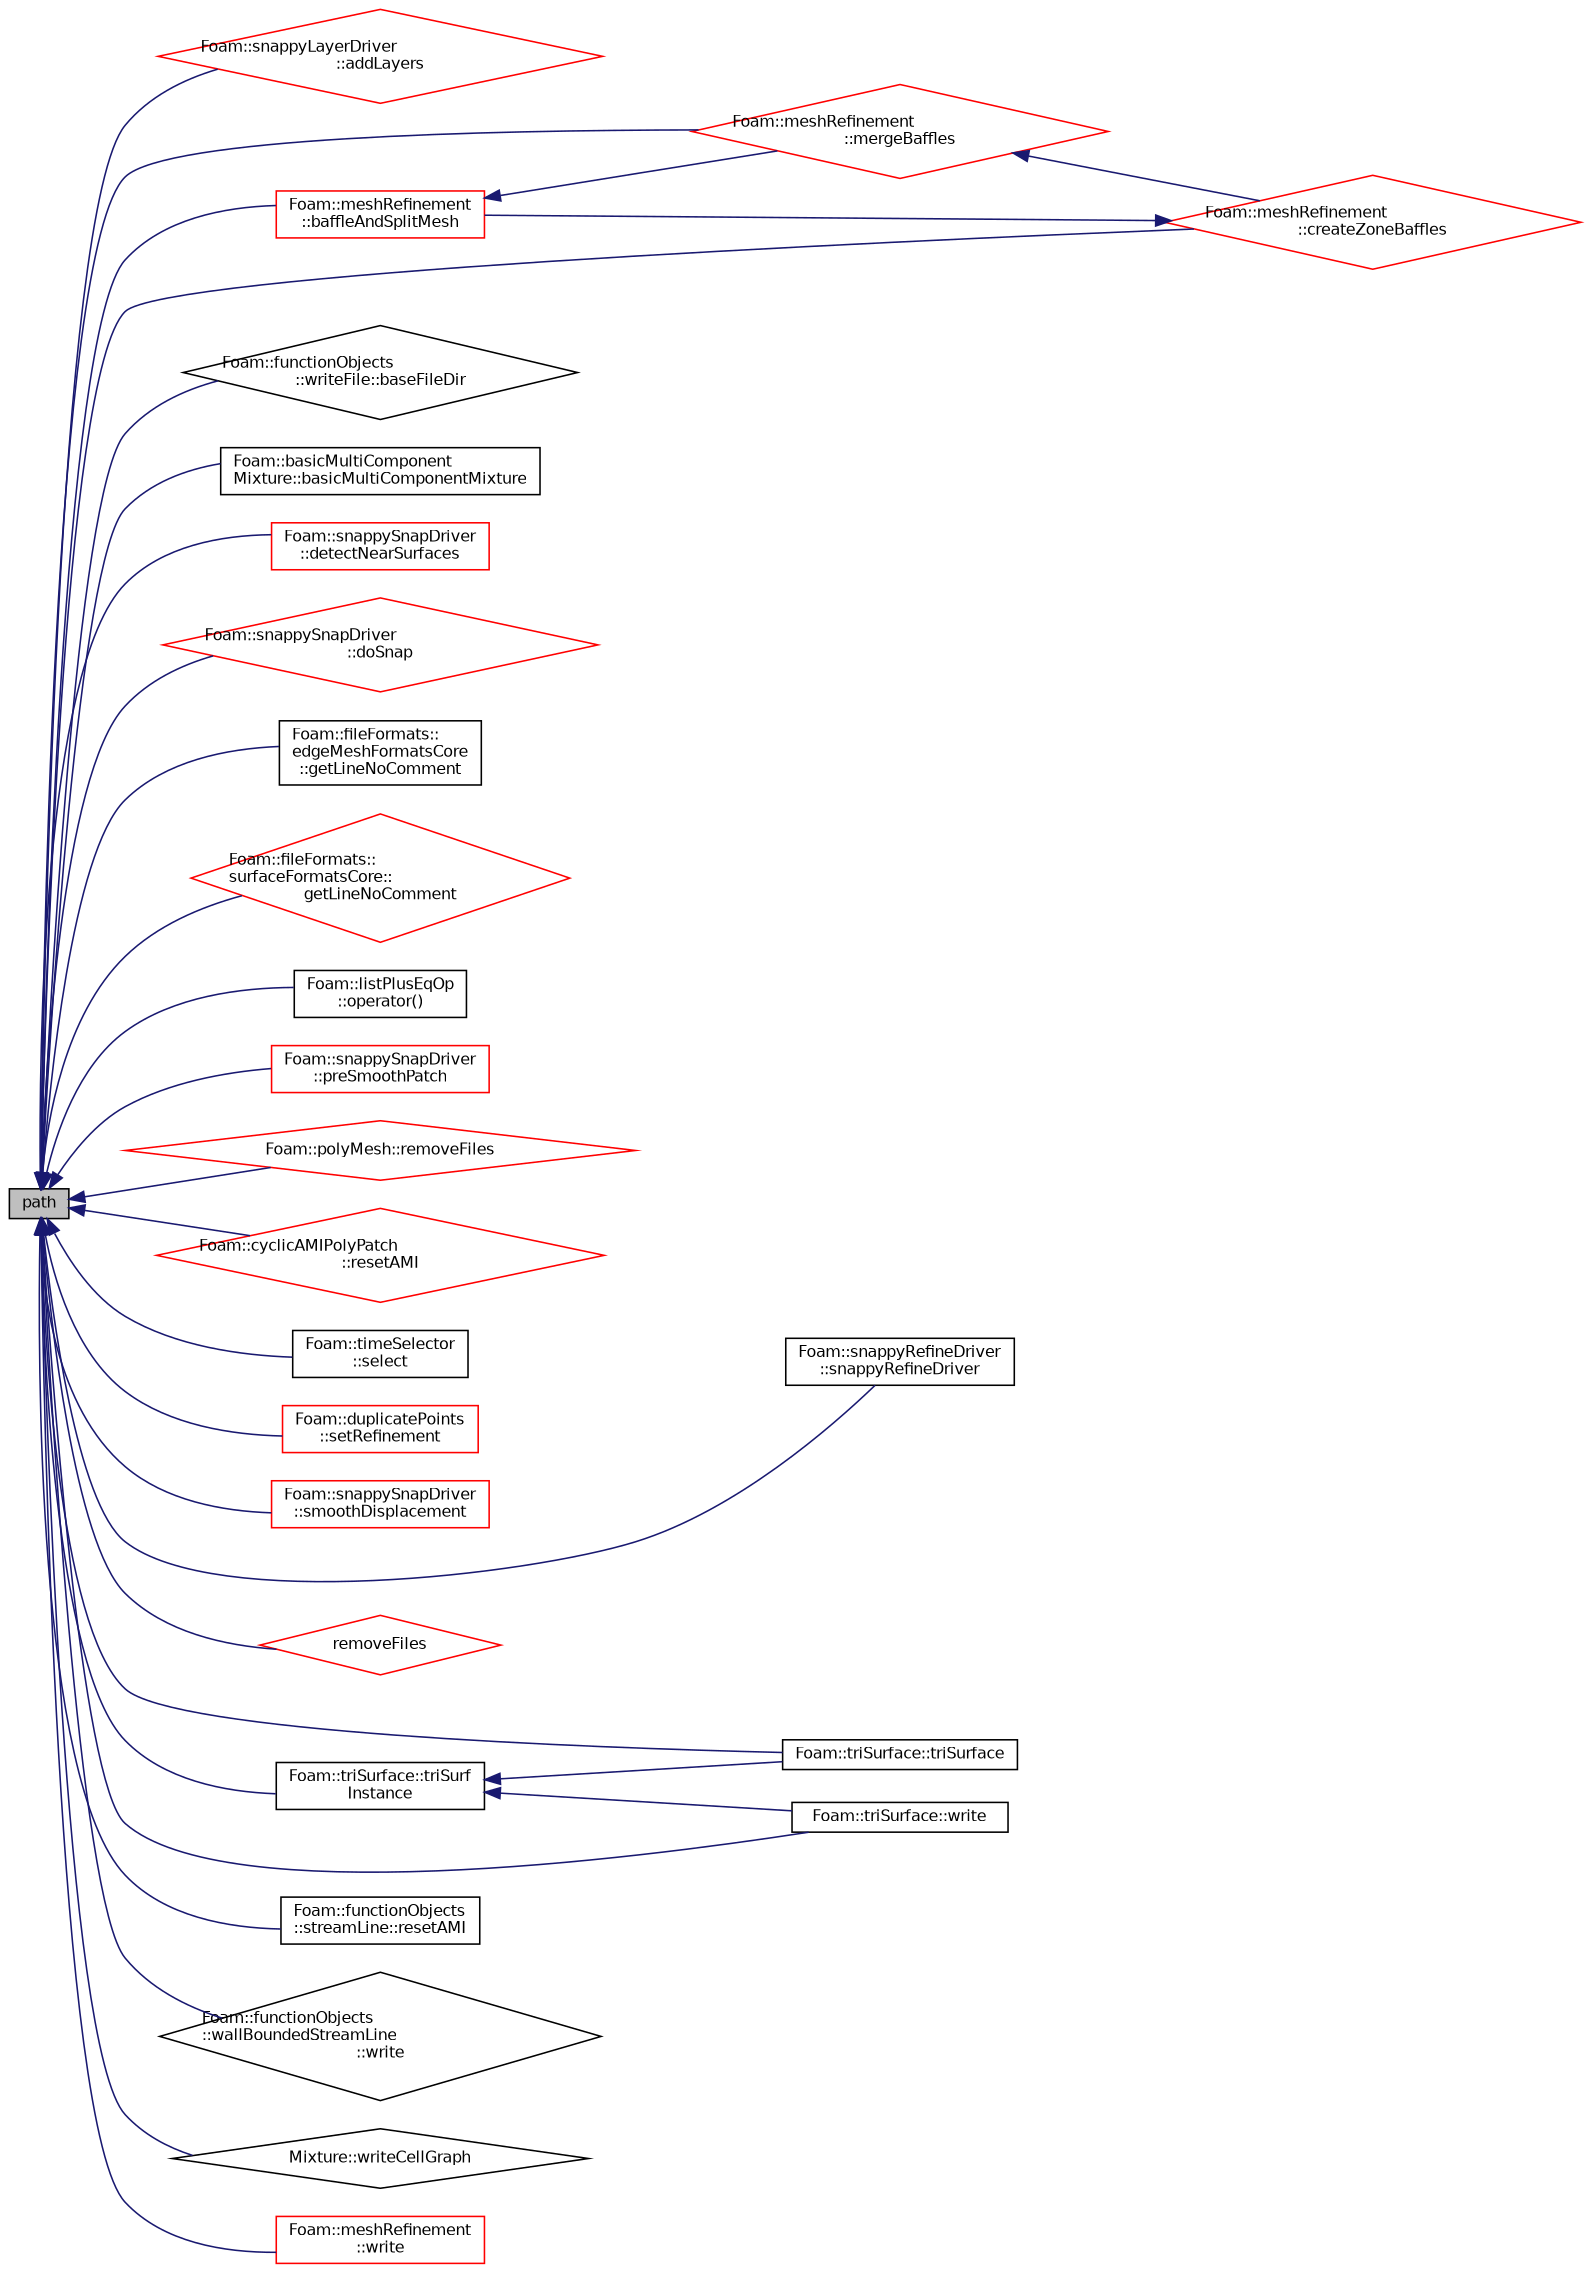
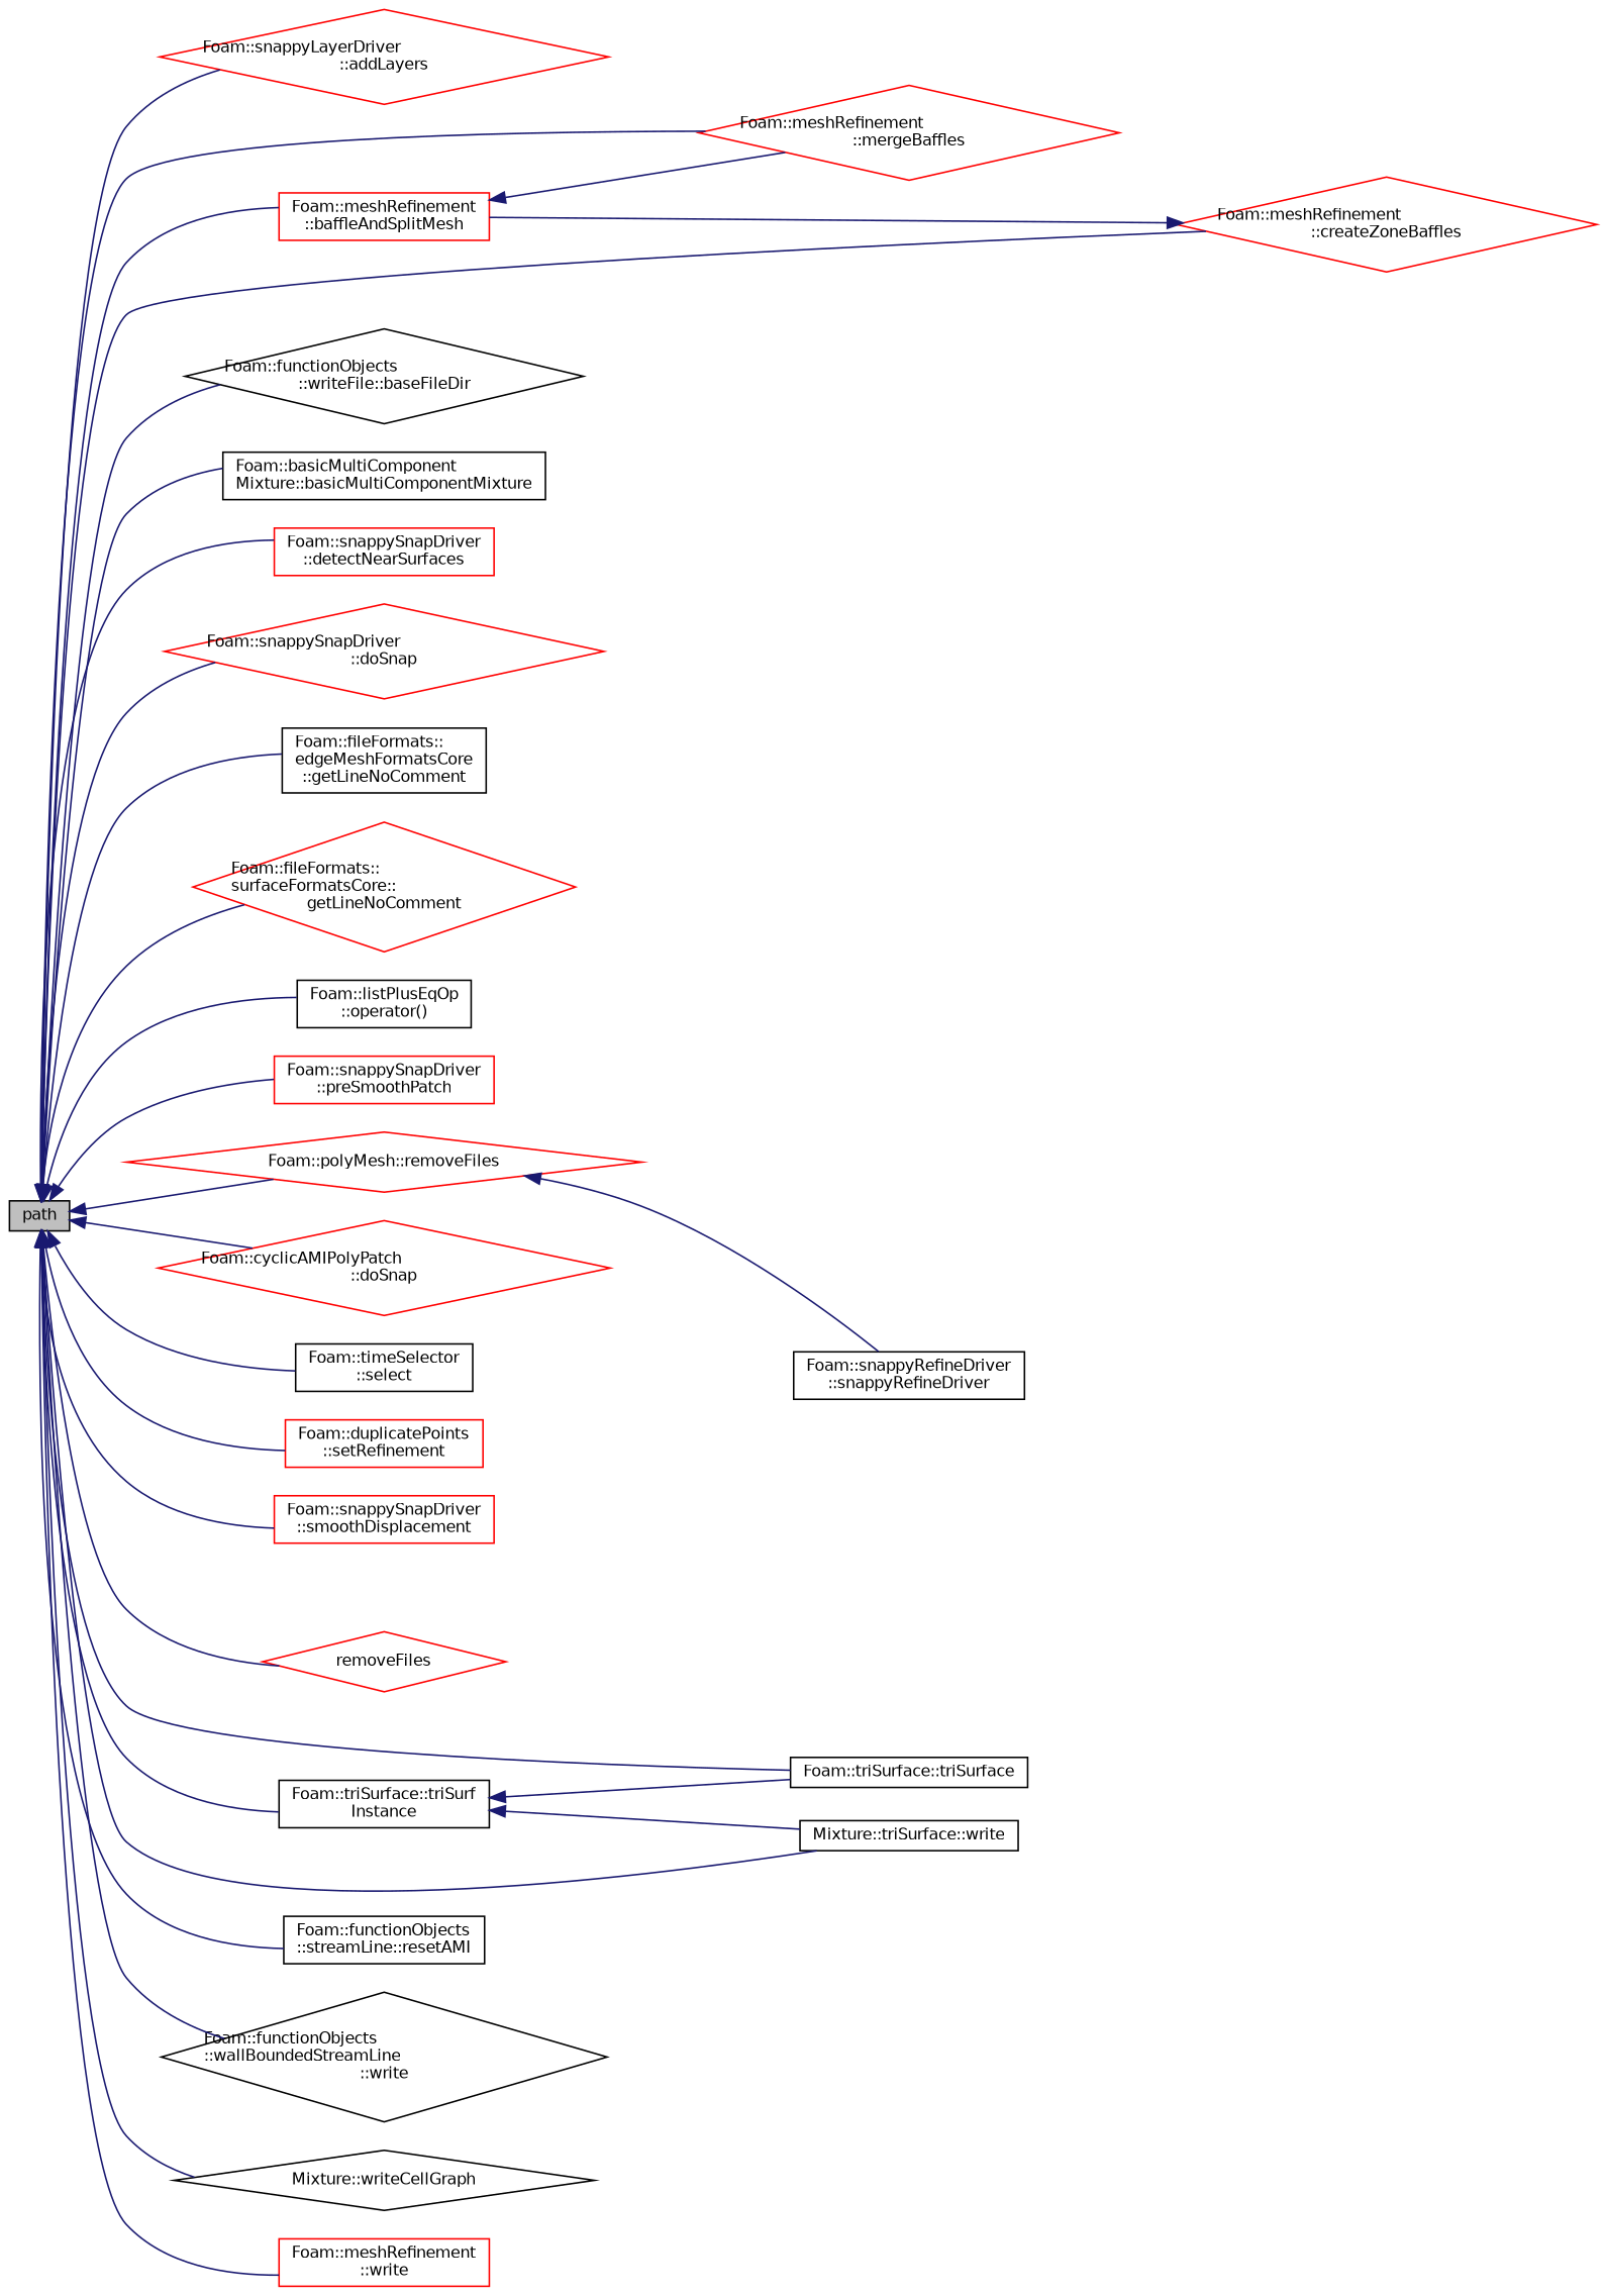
  digraph {
    rankdir=LR
    node [color=red fontname=Helvetica fontsize=10 shape=box]
    edge [color=midnightblue dir=back fontname=Helvetica fontsize=10 labelfontname=Helvetica labelfontsize=10 style=solid]
    n1 [color=black fillcolor=grey75 fontcolor=black height=0.2 label=path style=filled width=0.4]
    n2 [height=0.2 label="Foam::snappyLayerDriver\l::addLayers" shape=diamond width=0.4]
    n3 [height=0.2 label="Foam::meshRefinement\l::baffleAndSplitMesh" width=0.4]
    n4 [height=0.2 label="Foam::meshRefinement\l::mergeBaffles" shape=diamond width=0.4]
    n5 [height=0.2 label="Foam::meshRefinement\l::createZoneBaffles" shape=diamond width=0.4]
    n6 [color=black height=0.2 label="Foam::functionObjects\l::writeFile::baseFileDir" shape=diamond width=0.4]
    n7 [color=black height=0.2 label="Foam::basicMultiComponent\lMixture::basicMultiComponentMixture" width=0.4]
    n8 [height=0.2 label="Foam::snappySnapDriver\l::detectNearSurfaces" width=0.4]
    n9 [height=0.2 label="Foam::snappySnapDriver\l::doSnap" shape=diamond width=0.4]
    n10 [color=black height=0.2 label="Foam::fileFormats::\ledgeMeshFormatsCore\l::getLineNoComment" width=0.4]
    n11 [height=0.2 label="Foam::fileFormats::\lsurfaceFormatsCore::\lgetLineNoComment" shape=diamond width=0.4]
    n12 [color=black height=0.2 label="Foam::listPlusEqOp\l::operator()" width=0.4]
    n13 [height=0.2 label="Foam::snappySnapDriver\l::preSmoothPatch" width=0.4]
    n14 [height=0.2 label="Foam::polyMesh::removeFiles" shape=diamond width=0.4]
-   n15 [height=0.2 label="Foam::cyclicAMIPolyPatch\l::resetAMI" shape=diamond width=0.4]
+   n15 [height=0.2 label="Foam::cyclicAMIPolyPatch\l::doSnap" shape=diamond width=0.4]
    n16 [color=black height=0.2 label="Foam::timeSelector\l::select" width=0.4]
    n17 [height=0.2 label="Foam::duplicatePoints\l::setRefinement" width=0.4]
    n18 [height=0.2 label="Foam::snappySnapDriver\l::smoothDisplacement" width=0.4]
    n19 [color=black height=0.2 label="Foam::snappyRefineDriver\l::snappyRefineDriver" width=0.4]
    n20 [height=0.2 label=removeFiles shape=diamond width=0.4]
    n21 [color=black height=0.2 label="Foam::triSurface::triSurface" width=0.4]
    n22 [color=black height=0.2 label="Foam::triSurface::triSurf\lInstance" width=0.4]
-   n23 [color=black height=0.2 label="Foam::triSurface::write" width=0.4]
+   n23 [color=black height=0.2 label="Mixture::triSurface::write" width=0.4]
    n24 [color=black height=0.2 label="Foam::functionObjects\l::streamLine::resetAMI" width=0.4]
    n25 [color=black height=0.2 label="Foam::functionObjects\l::wallBoundedStreamLine\l::write" shape=diamond width=0.4]
    n26 [color=black height=0.2 label="Mixture::writeCellGraph" shape=diamond width=0.4]
    n27 [height=0.2 label="Foam::meshRefinement\l::write" width=0.4]
    n1 -> n2
    n1 -> n3
    n1 -> n4
    n1 -> n5
    n1 -> n6
    n1 -> n7
    n1 -> n8
    n1 -> n9
    n1 -> n10
    n1 -> n11
    n1 -> n12
    n1 -> n13
    n1 -> n14
    n1 -> n15
    n1 -> n16
    n1 -> n17
    n1 -> n18
-   n1 -> n19
+   n14 -> n19
    n1 -> n20
    n1 -> n21
    n1 -> n22
    n1 -> n23
    n1 -> n24
    n1 -> n25
    n1 -> n26
    n1 -> n27
    n3 -> n4
-   n4 -> n5
    n5 -> n3
    n22 -> n21
    n22 -> n23
  }
